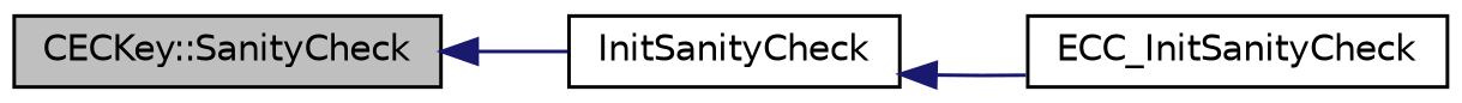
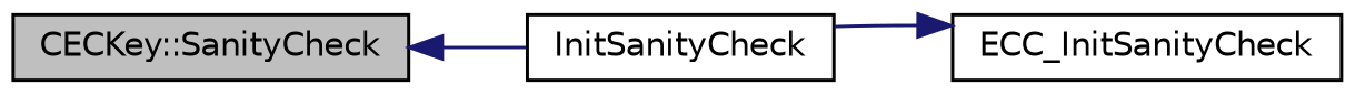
  digraph {
    rankdir=LR
    node [color=black fillcolor=white fontname=Helvetica fontsize=10 shape=record style=filled]
    edge [color=midnightblue dir=back fontname=Helvetica fontsize=10 labelfontname=Helvetica labelfontsize=10 style=solid]
    n1 [fillcolor=grey75 fontcolor=black height=0.2 label="CECKey::SanityCheck" width=0.4]
    n2 [height=0.2 label=InitSanityCheck width=0.4]
    n3 [height=0.2 label=ECC_InitSanityCheck width=0.4]
    n1 -> n2
-   n2 -> n3
+   n3 -> n2
  }
